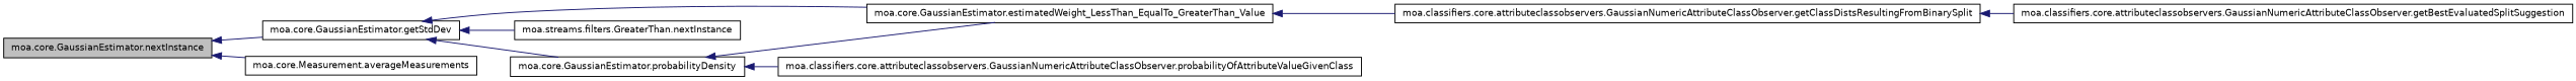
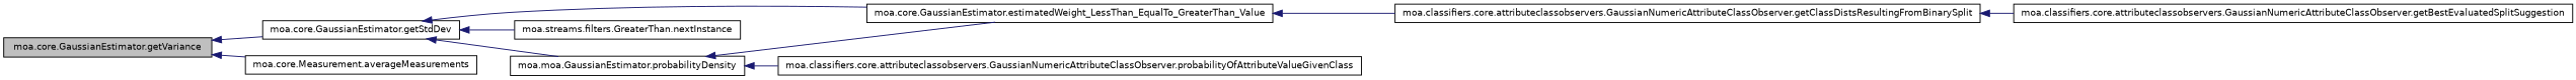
  digraph {
    rankdir=LR
    node [color=black fillcolor=white fontname=Helvetica fontsize=10 shape=record style=filled]
    edge [color=midnightblue dir=back fontname=Helvetica fontsize=10 labelfontname=Helvetica labelfontsize=10 style=solid]
-   n1 [fillcolor=grey75 fontcolor=black height=0.2 label="moa.core.GaussianEstimator.nextInstance" width=0.4]
+   n1 [fillcolor=grey75 fontcolor=black height=0.2 label="moa.core.GaussianEstimator.getVariance" width=0.4]
    n2 [height=0.2 label="moa.core.GaussianEstimator.getStdDev" width=0.4]
    n3 [height=0.2 label="moa.core.Measurement.averageMeasurements" width=0.4]
    n4 [height=0.2 label="moa.core.GaussianEstimator.estimatedWeight_LessThan_EqualTo_GreaterThan_Value" width=0.4]
    n5 [height=0.2 label="moa.streams.filters.GreaterThan.nextInstance" width=0.4]
-   n6 [height=0.2 label="moa.core.GaussianEstimator.probabilityDensity" width=0.4]
+   n6 [height=0.2 label="moa.moa.GaussianEstimator.probabilityDensity" width=0.4]
    n7 [height=0.2 label="moa.classifiers.core.attributeclassobservers.GaussianNumericAttributeClassObserver.getClassDistsResultingFromBinarySplit" width=0.4]
    n8 [height=0.2 label="moa.classifiers.core.attributeclassobservers.GaussianNumericAttributeClassObserver.probabilityOfAttributeValueGivenClass" width=0.4]
    n9 [height=0.2 label="moa.classifiers.core.attributeclassobservers.GaussianNumericAttributeClassObserver.getBestEvaluatedSplitSuggestion" width=0.4]
    n1 -> n2
    n1 -> n3
    n2 -> n4
    n2 -> n5
    n2 -> n6
    n4 -> n7
    n6 -> n4
    n6 -> n8
    n7 -> n9
  }
